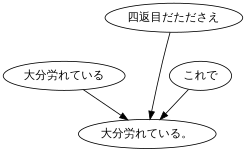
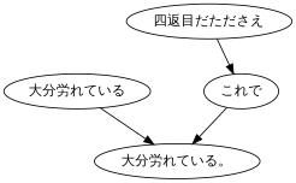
  digraph {
    fontname=Montserrat
    node [fontname=Montserrat]
    edge [fontname=Montserrat]
    n1 [label="大分労れている"]
    n2 [label="大分労れている。"]
    n3 [label="これで"]
    n4 [label="四返目だたださえ"]
    n1 -> n2
    n3 -> n2
-   n4 -> n2
+   n4 -> n3
  }
